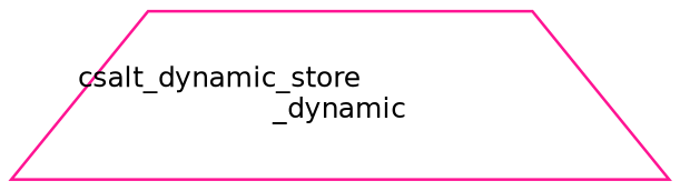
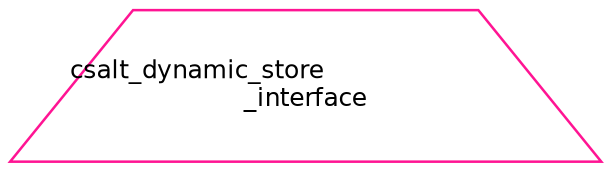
  digraph {
    rankdir=TB
-   n1 [color=deeppink fillcolor=white fontname=Helvetica fontsize=10 height=0.2 label="csalt_dynamic_store\l_dynamic" shape=trapezium style=filled width=0.4]
+   n1 [color=deeppink fillcolor=white fontname=Helvetica fontsize=10 height=0.2 label="csalt_dynamic_store\l_interface" shape=trapezium style=filled width=0.4]
  }
